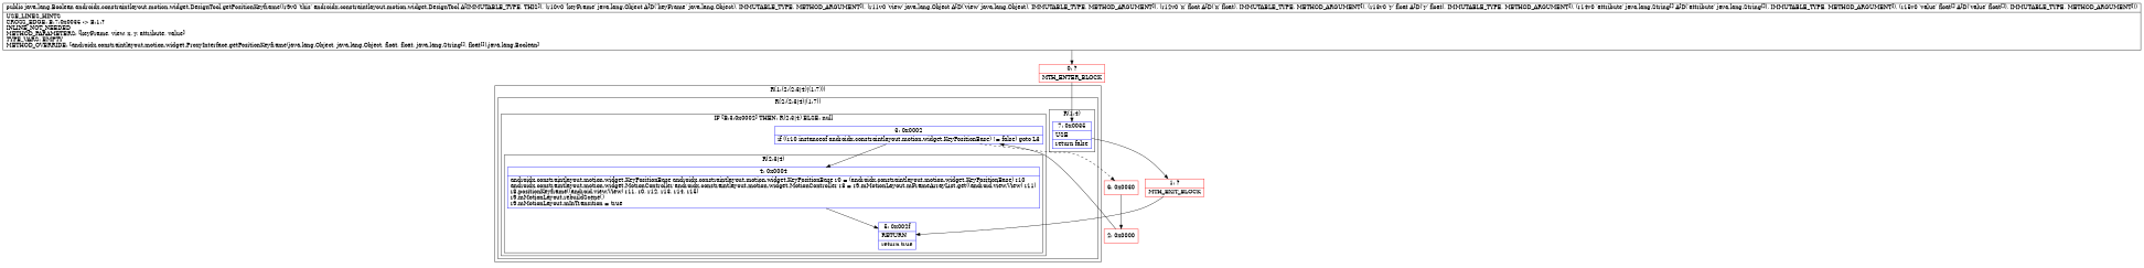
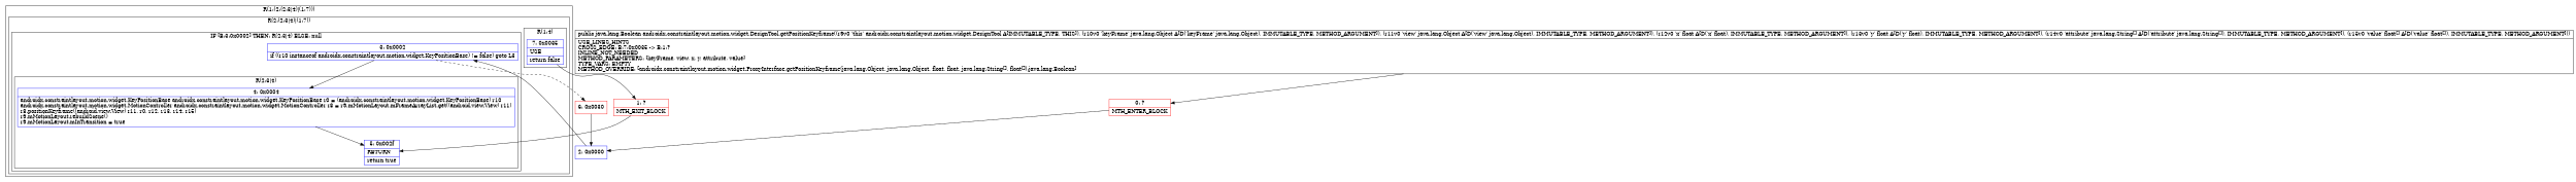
  digraph {
    node [color=blue shape=record]
    n1 [label="{4\:\ 0x0004|androidx.constraintlayout.motion.widget.KeyPositionBase androidx.constraintlayout.motion.widget.KeyPositionBase r0 = (androidx.constraintlayout.motion.widget.KeyPositionBase) r10\landroidx.constraintlayout.motion.widget.MotionController androidx.constraintlayout.motion.widget.MotionController r8 = r9.mMotionLayout.mFrameArrayList.get((android.view.View) r11)\lr8.positionKeyframe((android.view.View) r11, r0, r12, r13, r14, r15)\lr9.mMotionLayout.rebuildScene()\lr9.mMotionLayout.mInTransition = true\l}"]
    n2 [label="{5\:\ 0x002f|RETURN\l|return true\l}"]
    n3 [label="{3\:\ 0x0002|if ((r10 instanceof androidx.constraintlayout.motion.widget.KeyPositionBase) != false) goto L3\l}"]
    n4 [label="{7\:\ 0x0035|USE\l|return false\l}"]
    n5 [color=red label="{6\:\ 0x0030}"]
    n6 [color=red label="{1\:\ ?|MTH_EXIT_BLOCK\l}"]
-   n7 [color=red label="{2\:\ 0x0000}"]
+   n7 [label="{2\:\ 0x0000}"]
    n8 [color=red label="{0\:\ ?|MTH_ENTER_BLOCK\l}"]
    n9 [label="{public java.lang.Boolean androidx.constraintlayout.motion.widget.DesignTool.getPositionKeyframe((r9v0 'this' androidx.constraintlayout.motion.widget.DesignTool A[IMMUTABLE_TYPE, THIS]), (r10v0 'keyFrame' java.lang.Object A[D('keyFrame' java.lang.Object), IMMUTABLE_TYPE, METHOD_ARGUMENT]), (r11v0 'view' java.lang.Object A[D('view' java.lang.Object), IMMUTABLE_TYPE, METHOD_ARGUMENT]), (r12v0 'x' float A[D('x' float), IMMUTABLE_TYPE, METHOD_ARGUMENT]), (r13v0 'y' float A[D('y' float), IMMUTABLE_TYPE, METHOD_ARGUMENT]), (r14v0 'attribute' java.lang.String[] A[D('attribute' java.lang.String[]), IMMUTABLE_TYPE, METHOD_ARGUMENT]), (r15v0 'value' float[] A[D('value' float[]), IMMUTABLE_TYPE, METHOD_ARGUMENT]))  | USE_LINES_HINTS\lCROSS_EDGE: B:7:0x0035 \-\> B:1:?\lINLINE_NOT_NEEDED\lMETHOD_PARAMETERS: [keyFrame, view, x, y, attribute, value]\lTYPE_VARS: EMPTY\lMETHOD_OVERRIDE: [androidx.constraintlayout.motion.widget.ProxyInterface.getPositionKeyframe(java.lang.Object, java.lang.Object, float, float, java.lang.String[], float[]):java.lang.Boolean]\l}" color=""]
    subgraph cluster_1 {
      label="R(1:(2:(2:3|4)|(1:7)))"
      subgraph cluster_2 {
        label="R(2:(2:3|4)|(1:7))"
        subgraph cluster_3 {
          label="IF [B:3:0x0002] THEN: R(2:3|4) ELSE: null"
          n3
          subgraph cluster_4 {
            label="R(2:3|4)"
            n1
            n2
          }
        }
        subgraph cluster_5 {
          label="R(1:4)"
          n4
        }
      }
    }
    n1 -> n2
    n3 -> n1
    n3 -> n5 [style=dashed]
    n4 -> n6
    n5 -> n7
    n6 -> n2
    n7 -> n3
-   n8 -> n4
+   n8 -> n7
    n9 -> n8
  }
